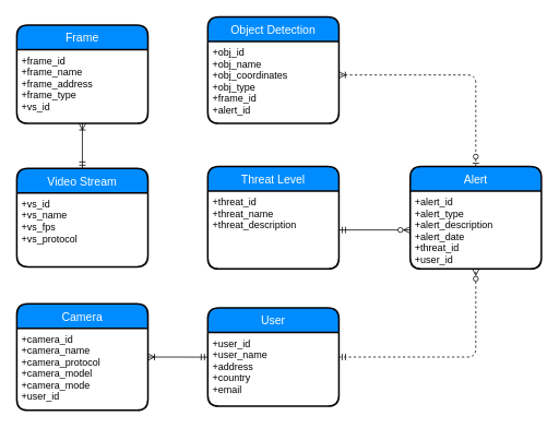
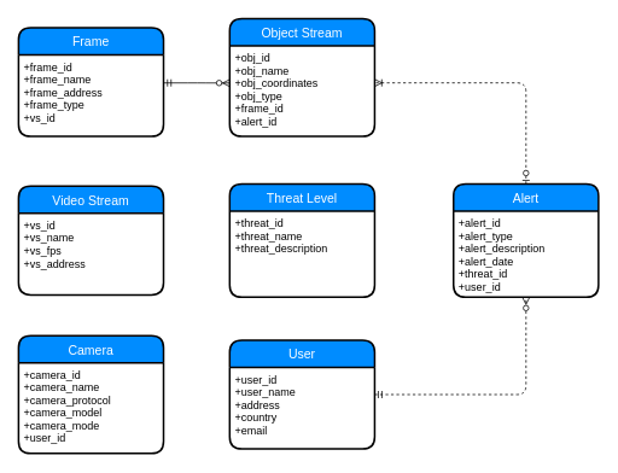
  <mxCell id="0" />
  <mxCell id="1" parent="0" />
- <mxCell id="2" value="Object Detection" style="swimlane;childLayout=stackLayout;horizontal=1;startSize=30;horizontalStack=0;fillColor=#008cff;fontColor=#FFFFFF;rounded=1;fontSize=14;fontStyle=0;strokeWidth=2;resizeParent=0;resizeLast=1;shadow=0;dashed=0;align=center;" parent="1" vertex="1"><mxGeometry x="253" y="20" width="160" height="130" as="geometry" /></mxCell>
+ <mxCell id="2" value="Object Stream" style="swimlane;childLayout=stackLayout;horizontal=1;startSize=30;horizontalStack=0;fillColor=#008cff;fontColor=#FFFFFF;rounded=1;fontSize=14;fontStyle=0;strokeWidth=2;resizeParent=0;resizeLast=1;shadow=0;dashed=0;align=center;" parent="1" vertex="1"><mxGeometry x="253" y="20" width="160" height="130" as="geometry" /></mxCell>
  <mxCell id="3" value="+obj_id&#10;+obj_name&#10;+obj_coordinates&#10;+obj_type&#10;+frame_id&#10;+alert_id" style="align=left;strokeColor=none;fillColor=none;spacingLeft=4;fontSize=12;verticalAlign=top;resizable=0;rotatable=0;part=1;" parent="2" vertex="1"><mxGeometry y="30" width="160" height="100" as="geometry" /></mxCell>
- <mxCell id="4" style="edgeStyle=orthogonalEdgeStyle;rounded=0;orthogonalLoop=1;jettySize=auto;html=1;exitX=1;exitY=0.5;exitDx=0;exitDy=0;entryX=0;entryY=0.335;entryDx=0;entryDy=0;entryPerimeter=0;startArrow=ERoneToMany;startFill=0;endArrow=ERmandOne;endFill=0;" parent="1" source="5" target="12" edge="1"><mxGeometry relative="1" as="geometry" /></mxCell>
  <mxCell id="5" value="Camera" style="swimlane;childLayout=stackLayout;horizontal=1;startSize=30;horizontalStack=0;fillColor=#008cff;fontColor=#FFFFFF;rounded=1;fontSize=14;fontStyle=0;strokeWidth=2;resizeParent=0;resizeLast=1;shadow=0;dashed=0;align=center;" parent="1" vertex="1"><mxGeometry x="20" y="370" width="160" height="130" as="geometry" /></mxCell>
  <mxCell id="6" value="+camera_id&#10;+camera_name&#10;+camera_protocol&#10;+camera_model&#10;+camera_mode&#10;+user_id" style="align=left;strokeColor=none;fillColor=none;spacingLeft=4;fontSize=12;verticalAlign=top;resizable=0;rotatable=0;part=1;" parent="5" vertex="1"><mxGeometry y="30" width="160" height="100" as="geometry" /></mxCell>
+ <mxCell id="7" style="edgeStyle=elbowEdgeStyle;rounded=1;orthogonalLoop=1;jettySize=auto;html=1;startArrow=ERmandOne;startFill=0;endArrow=ERzeroToMany;endFill=1;exitX=1.002;exitY=0.344;exitDx=0;exitDy=0;entryX=0.002;entryY=0.411;entryDx=0;entryDy=0;exitPerimeter=0;entryPerimeter=0;" parent="1" source="9" target="3" edge="1"><mxGeometry relative="1" as="geometry"><mxPoint x="163" y="90" as="sourcePoint" /><mxPoint x="253" y="85" as="targetPoint" /></mxGeometry></mxCell>
  <mxCell id="8" value="Frame" style="swimlane;childLayout=stackLayout;horizontal=1;startSize=30;horizontalStack=0;fillColor=#008cff;fontColor=#FFFFFF;rounded=1;fontSize=14;fontStyle=0;strokeWidth=2;resizeParent=0;resizeLast=1;shadow=0;dashed=0;align=center;" parent="1" vertex="1"><mxGeometry x="20" y="30" width="160" height="120" as="geometry" /></mxCell>
  <mxCell id="9" value="+frame_id&#10;+frame_name&#10;+frame_address&#10;+frame_type&#10;+vs_id" style="align=left;strokeColor=none;fillColor=none;spacingLeft=4;fontSize=12;verticalAlign=top;resizable=0;rotatable=0;part=1;" parent="8" vertex="1"><mxGeometry y="30" width="160" height="90" as="geometry" /></mxCell>
  <mxCell id="10" style="edgeStyle=orthogonalEdgeStyle;rounded=1;orthogonalLoop=1;jettySize=auto;html=1;exitX=1;exitY=0.5;exitDx=0;exitDy=0;entryX=0.5;entryY=1;entryDx=0;entryDy=0;startArrow=ERmandOne;startFill=0;endArrow=ERzeroToMany;endFill=1;fontColor=#FF3333;dashed=1;" parent="1" source="11" target="15" edge="1"><mxGeometry relative="1" as="geometry"><Array as="points"><mxPoint x="580" y="435" /></Array></mxGeometry></mxCell>
  <mxCell id="11" value="User" style="swimlane;childLayout=stackLayout;horizontal=1;startSize=30;horizontalStack=0;fillColor=#008cff;fontColor=#FFFFFF;rounded=1;fontSize=14;fontStyle=0;strokeWidth=2;resizeParent=0;resizeLast=1;shadow=0;dashed=0;align=center;" parent="1" vertex="1"><mxGeometry x="253" y="375" width="160" height="120" as="geometry" /></mxCell>
  <mxCell id="12" value="+user_id&#10;+user_name&#10;+address&#10;+country&#10;+email" style="align=left;strokeColor=none;fillColor=none;spacingLeft=4;fontSize=12;verticalAlign=top;resizable=0;rotatable=0;part=1;" parent="11" vertex="1"><mxGeometry y="30" width="160" height="90" as="geometry" /></mxCell>
  <mxCell id="13" style="edgeStyle=orthogonalEdgeStyle;rounded=1;orthogonalLoop=1;jettySize=auto;html=1;exitX=0.5;exitY=0;exitDx=0;exitDy=0;entryX=0.999;entryY=0.409;entryDx=0;entryDy=0;startArrow=ERzeroToOne;startFill=1;endArrow=ERoneToMany;endFill=0;fontColor=#FF3333;entryPerimeter=0;dashed=1;" parent="1" source="14" target="3" edge="1"><mxGeometry relative="1" as="geometry"><Array as="points"><mxPoint x="580" y="91" /></Array></mxGeometry></mxCell>
  <mxCell id="14" value="Alert" style="swimlane;childLayout=stackLayout;horizontal=1;startSize=30;horizontalStack=0;fillColor=#008cff;fontColor=#FFFFFF;rounded=1;fontSize=14;fontStyle=0;strokeWidth=2;resizeParent=0;resizeLast=1;shadow=0;dashed=0;align=center;" parent="1" vertex="1"><mxGeometry x="500" y="202.5" width="160" height="125" as="geometry" /></mxCell>
  <mxCell id="15" value="+alert_id&#10;+alert_type&#10;+alert_description&#10;+alert_date&#10;+threat_id&#10;+user_id" style="align=left;strokeColor=none;fillColor=none;spacingLeft=4;fontSize=12;verticalAlign=top;resizable=0;rotatable=0;part=1;" parent="14" vertex="1"><mxGeometry y="30" width="160" height="95" as="geometry" /></mxCell>
  <mxCell id="16" value="Threat Level" style="swimlane;childLayout=stackLayout;horizontal=1;startSize=30;horizontalStack=0;fillColor=#008cff;fontColor=#FFFFFF;rounded=1;fontSize=14;fontStyle=0;strokeWidth=2;resizeParent=0;resizeLast=1;shadow=0;dashed=0;align=center;" parent="1" vertex="1"><mxGeometry x="253" y="202.5" width="160" height="125" as="geometry" /></mxCell>
  <mxCell id="17" value="+threat_id&#10;+threat_name&#10;+threat_description" style="align=left;strokeColor=none;fillColor=none;spacingLeft=4;fontSize=12;verticalAlign=top;resizable=0;rotatable=0;part=1;" parent="16" vertex="1"><mxGeometry y="30" width="160" height="95" as="geometry" /></mxCell>
- <mxCell id="18" style="edgeStyle=orthogonalEdgeStyle;rounded=0;orthogonalLoop=1;jettySize=auto;html=1;exitX=0.5;exitY=0;exitDx=0;exitDy=0;entryX=0.5;entryY=1;entryDx=0;entryDy=0;startArrow=ERmandOne;startFill=0;endArrow=ERoneToMany;endFill=0;" parent="1" source="19" target="9" edge="1"><mxGeometry relative="1" as="geometry" /></mxCell>
  <mxCell id="19" value="Video Stream" style="swimlane;childLayout=stackLayout;horizontal=1;startSize=30;horizontalStack=0;fillColor=#008cff;fontColor=#FFFFFF;rounded=1;fontSize=14;fontStyle=0;strokeWidth=2;resizeParent=0;resizeLast=1;shadow=0;dashed=0;align=center;" parent="1" vertex="1"><mxGeometry x="20" y="205" width="160" height="120" as="geometry" /></mxCell>
- <mxCell id="20" value="+vs_id&#10;+vs_name&#10;+vs_fps&#10;+vs_protocol" style="align=left;strokeColor=none;fillColor=none;spacingLeft=4;fontSize=12;verticalAlign=top;resizable=0;rotatable=0;part=1;" parent="19" vertex="1"><mxGeometry y="30" width="160" height="90" as="geometry" /></mxCell>
- <mxCell id="21" style="edgeStyle=orthogonalEdgeStyle;rounded=1;orthogonalLoop=1;jettySize=auto;html=1;exitX=1;exitY=0.5;exitDx=0;exitDy=0;entryX=0;entryY=0.5;entryDx=0;entryDy=0;startArrow=ERmandOne;startFill=0;endArrow=ERzeroToMany;endFill=1;fontColor=#FF3333;" parent="1" source="17" target="15" edge="1"><mxGeometry relative="1" as="geometry" /></mxCell>
+ <mxCell id="20" value="+vs_id&#10;+vs_name&#10;+vs_fps&#10;+vs_address" style="align=left;strokeColor=none;fillColor=none;spacingLeft=4;fontSize=12;verticalAlign=top;resizable=0;rotatable=0;part=1;" parent="19" vertex="1"><mxGeometry y="30" width="160" height="90" as="geometry" /></mxCell>
